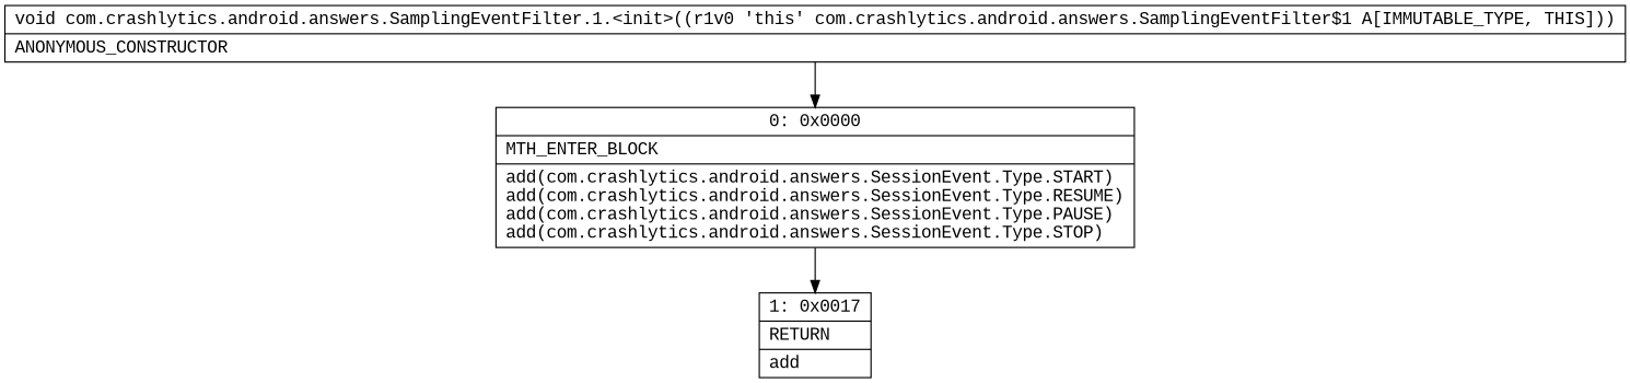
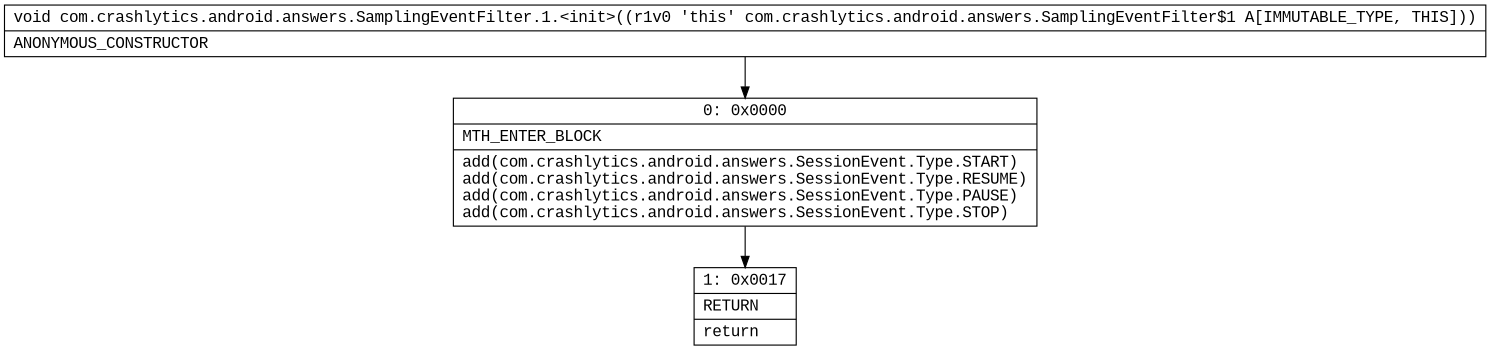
  digraph {
    fontname="Liberation Mono"
    node [shape=record fontname="Liberation Mono"]
    edge [fontname="Liberation Mono"]
    n1 [label="{0\:\ 0x0000|MTH_ENTER_BLOCK\l|add(com.crashlytics.android.answers.SessionEvent.Type.START)\ladd(com.crashlytics.android.answers.SessionEvent.Type.RESUME)\ladd(com.crashlytics.android.answers.SessionEvent.Type.PAUSE)\ladd(com.crashlytics.android.answers.SessionEvent.Type.STOP)\l}"]
-   n2 [label="{1\:\ 0x0017|RETURN\l|add\l}"]
+   n2 [label="{1\:\ 0x0017|RETURN\l|return\l}"]
    n3 [label="{void com.crashlytics.android.answers.SamplingEventFilter.1.\<init\>((r1v0 'this' com.crashlytics.android.answers.SamplingEventFilter$1 A[IMMUTABLE_TYPE, THIS]))  | ANONYMOUS_CONSTRUCTOR\l}"]
    n1 -> n2
    n3 -> n1
  }
